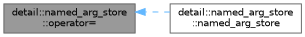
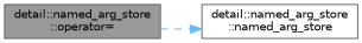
  digraph {
    rankdir=LR
    node [fontname=Helvetica fontsize=10 shape=box style=filled]
    n1 [color=gray40 fillcolor=grey60 fontcolor=black height=0.2 label="detail::named_arg_store\l::operator=" width=0.4]
    n2 [color=grey40 fillcolor=white height=0.2 label="detail::named_arg_store\l::named_arg_store" width=0.4]
-   n2 -> n1 [color=steelblue1 fontname=Helvetica fontsize=10 labelfontname=Helvetica labelfontsize=10 style=dashed]
+   n1 -> n2 [color=steelblue1 fontname=Helvetica fontsize=10 labelfontname=Helvetica labelfontsize=10 style=dashed]
  }
